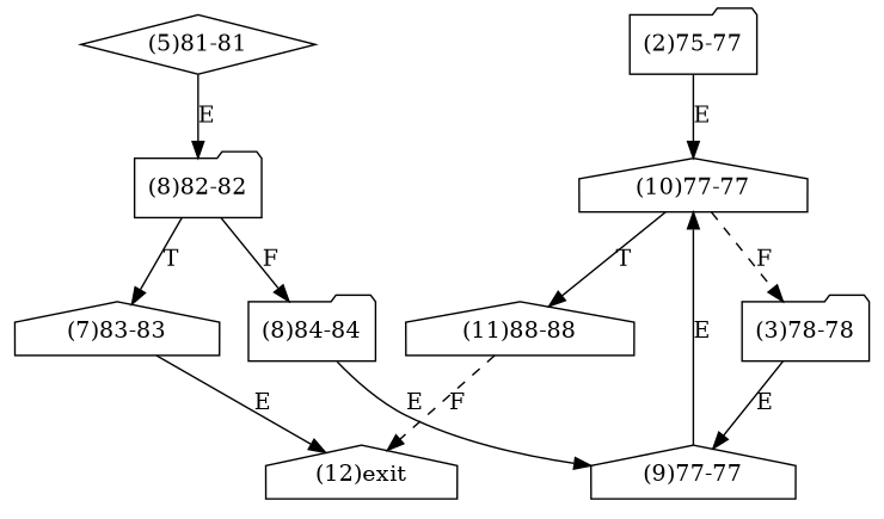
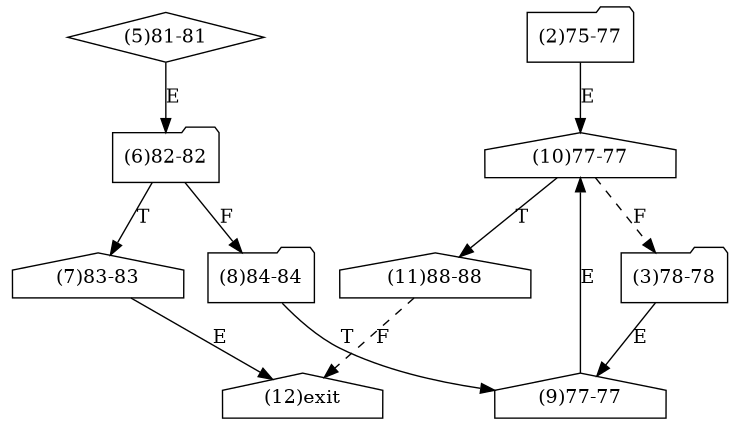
  digraph {
    node [shape=house]
    edge [style=solid]
    n1 [label="(2)75-77" shape=folder]
    n2 [label="(10)77-77"]
    n3 [label="(3)78-78" shape=folder]
    n4 [label="(11)88-88"]
    n5 [label="(9)77-77"]
    n6 [label="(5)81-81" shape=diamond]
-   n7 [label="(8)82-82" shape=folder]
+   n7 [label="(6)82-82" shape=folder]
    n8 [label="(7)83-83"]
    n9 [label="(8)84-84" shape=folder]
    n10 [label="(12)exit"]
    n1 -> n2 [label=E]
    n2 -> n3 [label=F style=dashed]
    n2 -> n4 [label=T]
    n3 -> n5 [label=E]
    n4 -> n10 [label=F style=dashed]
    n5 -> n2 [label=E]
    n6 -> n7 [label=E]
    n7 -> n8 [label=T]
    n7 -> n9 [label=F]
    n8 -> n10 [label=E]
-   n9 -> n5 [label=E]
+   n9 -> n5 [label=T]
  }
